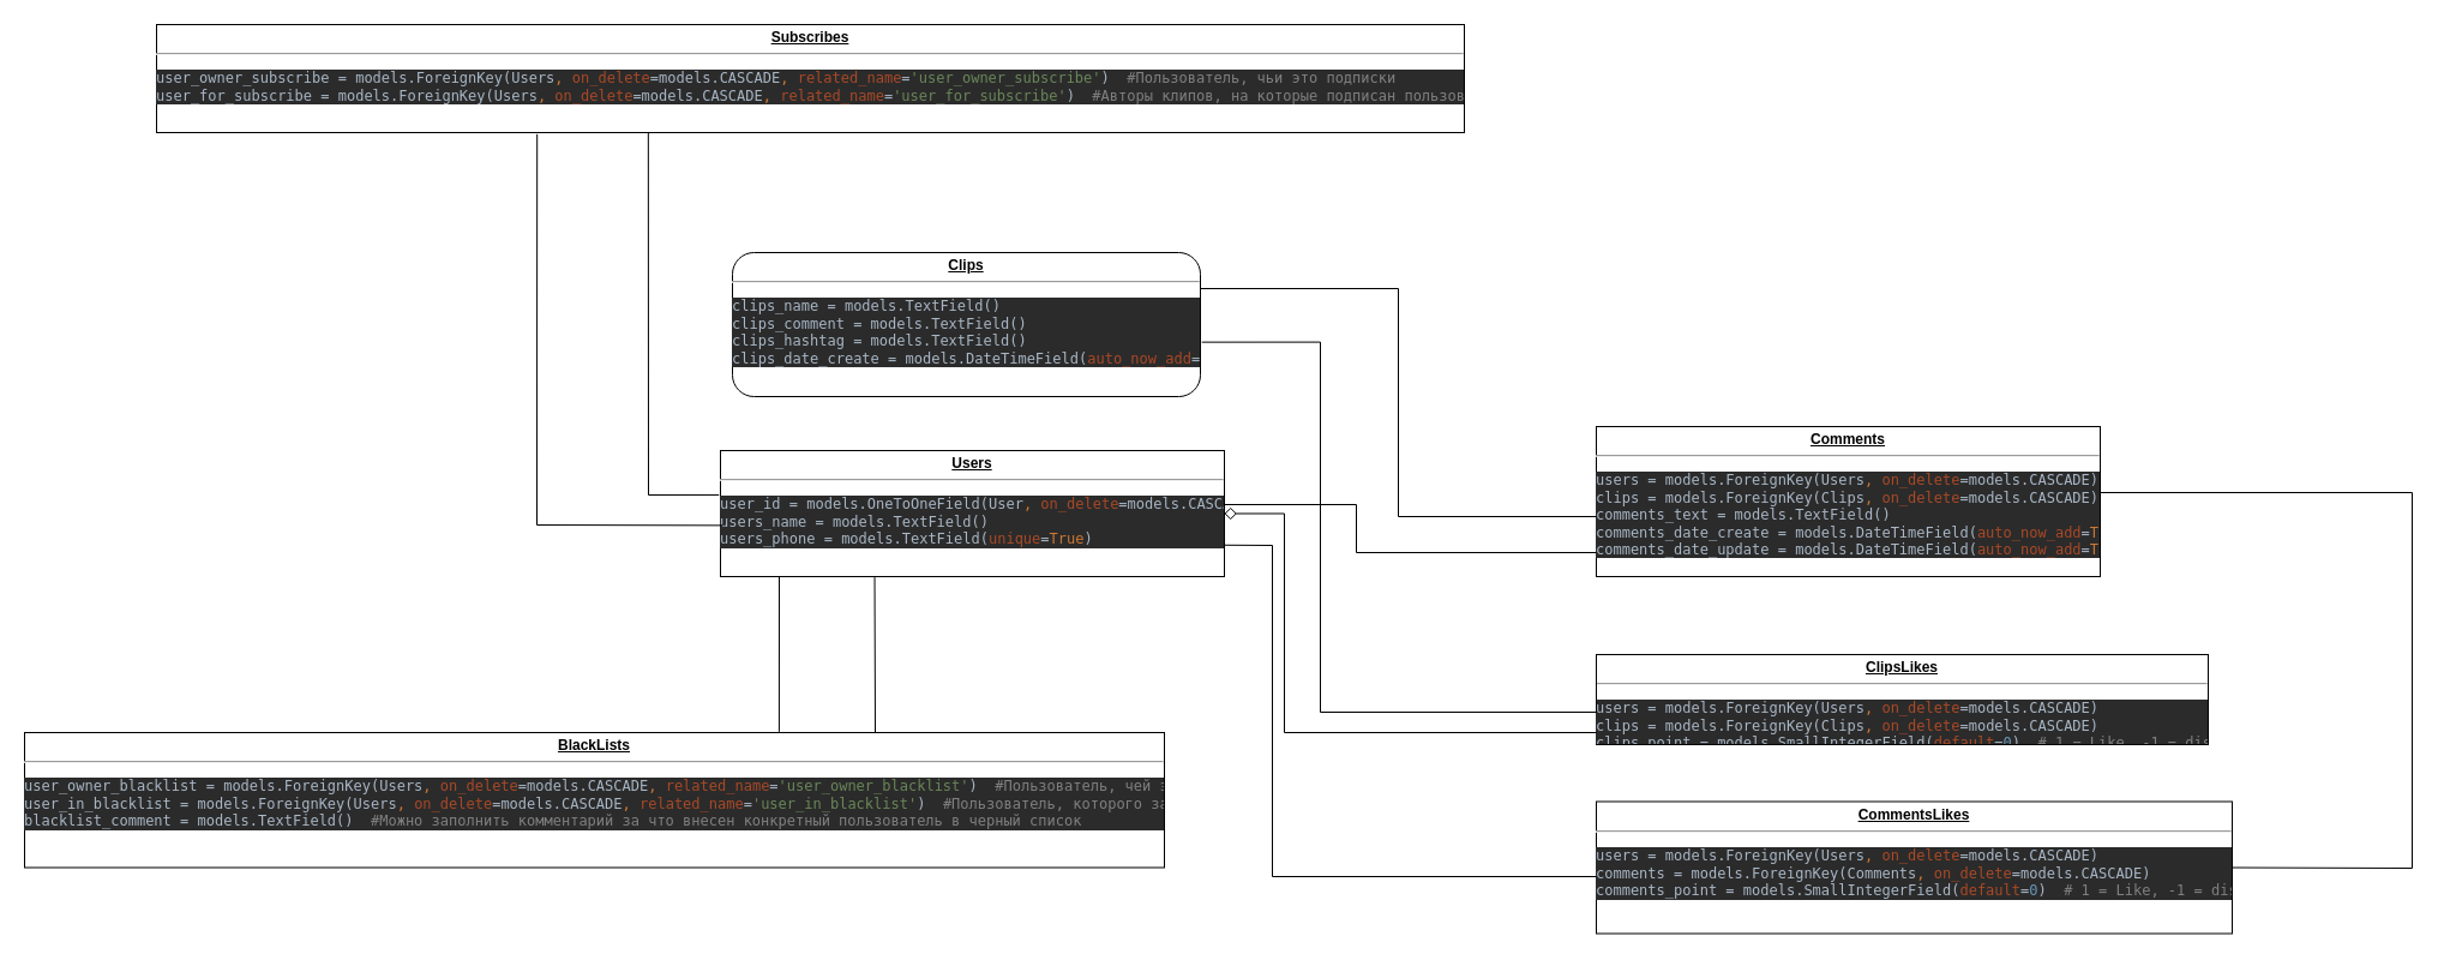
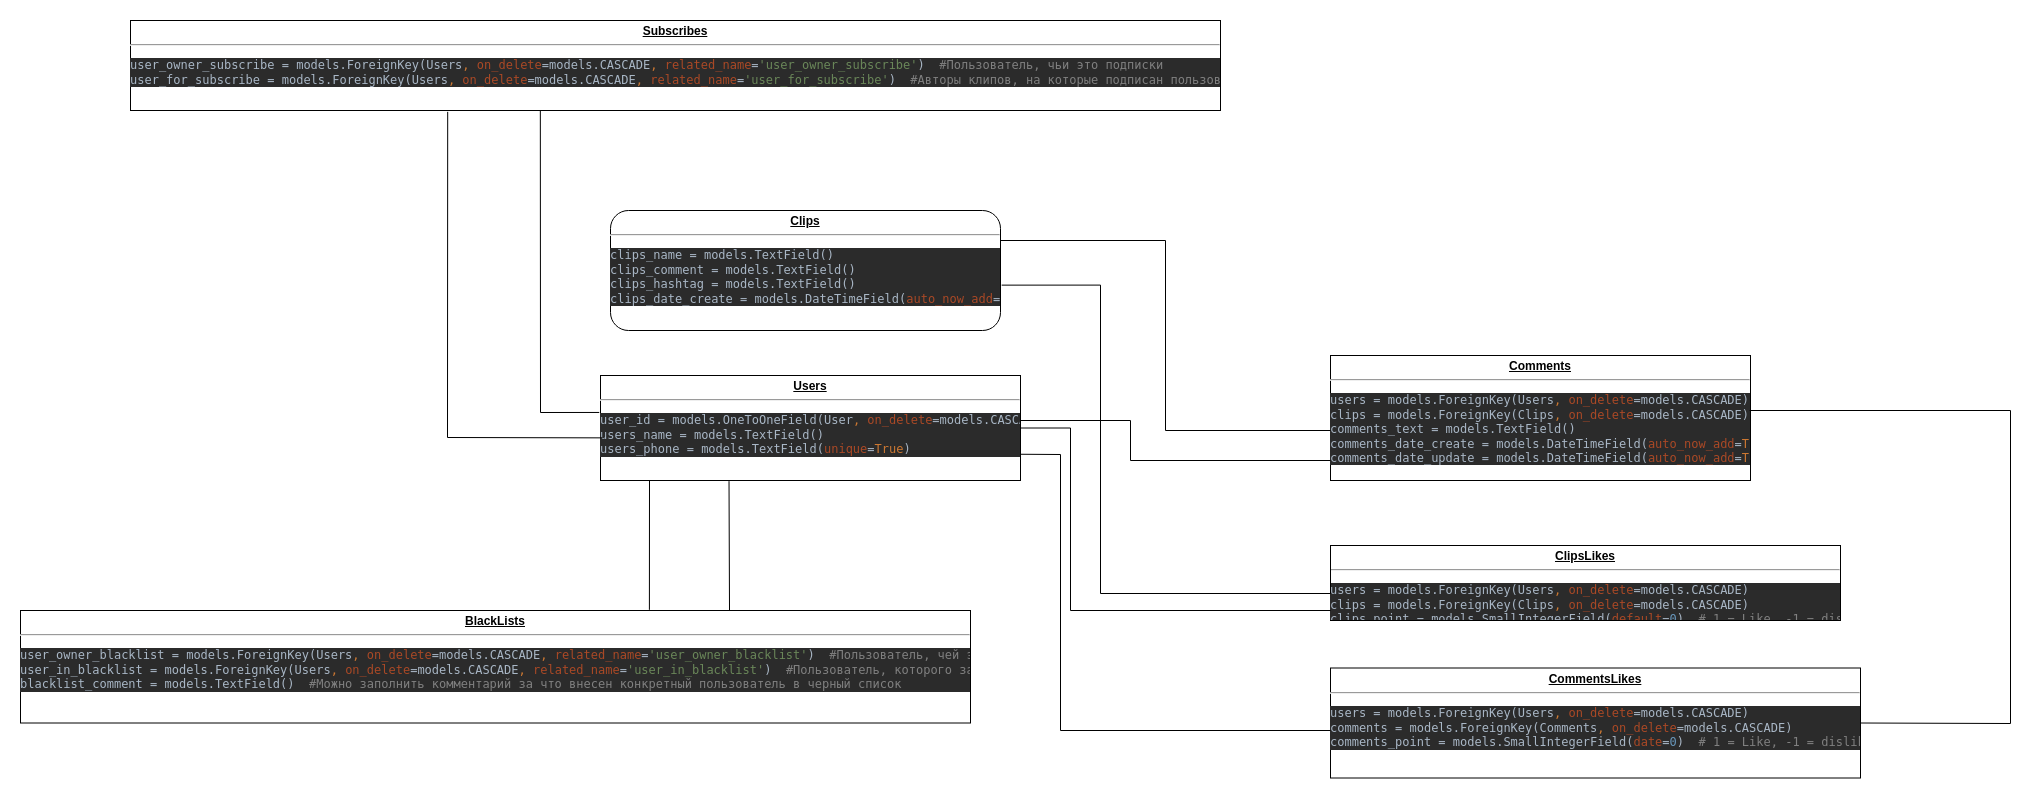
  <mxCell id="0" />
  <mxCell id="1" parent="0" />
  <mxCell id="2" value="&lt;p style=&quot;margin: 0px ; margin-top: 4px ; text-align: center ; text-decoration: underline&quot;&gt;&lt;b&gt;Users&lt;/b&gt;&lt;/p&gt;&lt;hr&gt;&lt;pre style=&quot;background-color:#2b2b2b;color:#a9b7c6;font-family:'JetBrains Mono',monospace;font-size:9,8pt;&quot;&gt;user_id = models.OneToOneField(User&lt;span style=&quot;color:#cc7832;&quot;&gt;, &lt;/span&gt;&lt;span style=&quot;color:#aa4926;&quot;&gt;on_delete&lt;/span&gt;=models.CASCADE)&lt;br&gt;users_name = models.TextField()&lt;br&gt;users_phone = models.TextField(&lt;span style=&quot;color:#aa4926;&quot;&gt;unique&lt;/span&gt;=&lt;span style=&quot;color:#cc7832;&quot;&gt;True&lt;/span&gt;)&lt;/pre&gt;" style="verticalAlign=top;align=left;overflow=fill;fontSize=12;fontFamily=Helvetica;html=1;rounded=0;shadow=0;comic=0;labelBackgroundColor=none;strokeWidth=1" parent="1" vertex="1"><mxGeometry x="600" y="375" width="420" height="105" as="geometry" /></mxCell>
  <mxCell id="3" value="&lt;p style=&quot;margin: 4px 0px 0px; text-align: center;&quot;&gt;&lt;b&gt;&lt;u&gt;BlackLists&lt;/u&gt;&lt;/b&gt;&lt;br&gt;&lt;/p&gt;&lt;hr&gt;&lt;pre style=&quot;background-color:#2b2b2b;color:#a9b7c6;font-family:'JetBrains Mono',monospace;font-size:9,8pt;&quot;&gt;user_owner_blacklist = models.ForeignKey(Users&lt;span style=&quot;color:#cc7832;&quot;&gt;, &lt;/span&gt;&lt;span style=&quot;color:#aa4926;&quot;&gt;on_delete&lt;/span&gt;=models.CASCADE&lt;span style=&quot;color:#cc7832;&quot;&gt;, &lt;/span&gt;&lt;span style=&quot;color:#aa4926;&quot;&gt;related_name&lt;/span&gt;=&lt;span style=&quot;color:#6a8759;&quot;&gt;'user_owner_blacklist'&lt;/span&gt;)  &lt;span style=&quot;color:#808080;&quot;&gt;#Пользователь, чей это список&lt;br&gt;&lt;/span&gt;user_in_blacklist = models.ForeignKey(Users&lt;span style=&quot;color:#cc7832;&quot;&gt;, &lt;/span&gt;&lt;span style=&quot;color:#aa4926;&quot;&gt;on_delete&lt;/span&gt;=models.CASCADE&lt;span style=&quot;color:#cc7832;&quot;&gt;, &lt;/span&gt;&lt;span style=&quot;color:#aa4926;&quot;&gt;related_name&lt;/span&gt;=&lt;span style=&quot;color:#6a8759;&quot;&gt;'user_in_blacklist'&lt;/span&gt;)  &lt;span style=&quot;color:#808080;&quot;&gt;#Пользователь, которого забанили&lt;br&gt;&lt;/span&gt;blacklist_comment = models.TextField()  &lt;span style=&quot;color:#808080;&quot;&gt;#Можно заполнить комментарий за что внесен конкретный пользователь в черный список&lt;/span&gt;&lt;/pre&gt;" style="verticalAlign=top;align=left;overflow=fill;fontSize=12;fontFamily=Helvetica;html=1;rounded=0;shadow=0;comic=0;labelBackgroundColor=none;strokeWidth=1" parent="1" vertex="1"><mxGeometry x="20" y="610" width="950" height="112.5" as="geometry" /></mxCell>
  <mxCell id="4" value="&lt;p style=&quot;margin: 0px ; margin-top: 4px ; text-align: center ; text-decoration: underline&quot;&gt;&lt;b&gt;Clips&lt;/b&gt;&lt;/p&gt;&lt;hr&gt;&lt;pre style=&quot;background-color:#2b2b2b;color:#a9b7c6;font-family:'JetBrains Mono',monospace;font-size:9,8pt;&quot;&gt;clips_name = models.TextField()&lt;br&gt;clips_comment = models.TextField()&lt;br&gt;clips_hashtag = models.TextField()&lt;br&gt;clips_date_create = models.DateTimeField(&lt;span style=&quot;color:#aa4926;&quot;&gt;auto_now_add&lt;/span&gt;=&lt;span style=&quot;color:#cc7832;&quot;&gt;True&lt;/span&gt;)&lt;/pre&gt;" style="verticalAlign=top;align=left;overflow=fill;fontSize=12;fontFamily=Helvetica;html=1;shadow=0;comic=0;labelBackgroundColor=none;strokeWidth=1;rounded=1;" parent="1" vertex="1"><mxGeometry x="610" y="210" width="390" height="120" as="geometry" /></mxCell>
  <mxCell id="5" value="&lt;p style=&quot;margin: 0px ; margin-top: 4px ; text-align: center ; text-decoration: underline&quot;&gt;&lt;b&gt;ClipsLikes&lt;/b&gt;&lt;/p&gt;&lt;hr&gt;&lt;pre style=&quot;background-color:#2b2b2b;color:#a9b7c6;font-family:'JetBrains Mono',monospace;font-size:9,8pt;&quot;&gt;users = models.ForeignKey(Users&lt;span style=&quot;color:#cc7832;&quot;&gt;, &lt;/span&gt;&lt;span style=&quot;color:#aa4926;&quot;&gt;on_delete&lt;/span&gt;=models.CASCADE)&lt;br&gt;clips = models.ForeignKey(Clips&lt;span style=&quot;color:#cc7832;&quot;&gt;, &lt;/span&gt;&lt;span style=&quot;color:#aa4926;&quot;&gt;on_delete&lt;/span&gt;=models.CASCADE)&lt;br&gt;clips_point = models.SmallIntegerField(&lt;span style=&quot;color:#aa4926;&quot;&gt;default&lt;/span&gt;=&lt;span style=&quot;color:#6897bb;&quot;&gt;0&lt;/span&gt;)  &lt;span style=&quot;color:#808080;&quot;&gt;# 1 = Like, -1 = dislike&lt;/span&gt;&lt;/pre&gt;" style="verticalAlign=top;align=left;overflow=fill;fontSize=12;fontFamily=Helvetica;html=1;rounded=0;shadow=0;comic=0;labelBackgroundColor=none;strokeWidth=1" parent="1" vertex="1"><mxGeometry x="1330" y="545" width="510" height="75" as="geometry" /></mxCell>
  <mxCell id="6" value="&lt;p style=&quot;margin: 4px 0px 0px; text-align: center;&quot;&gt;&lt;b&gt;&lt;u&gt;Subscribes&lt;/u&gt;&lt;/b&gt;&lt;br&gt;&lt;/p&gt;&lt;hr&gt;&lt;pre style=&quot;background-color:#2b2b2b;color:#a9b7c6;font-family:'JetBrains Mono',monospace;font-size:9,8pt;&quot;&gt;user_owner_subscribe = models.ForeignKey(Users&lt;span style=&quot;color:#cc7832;&quot;&gt;, &lt;/span&gt;&lt;span style=&quot;color:#aa4926;&quot;&gt;on_delete&lt;/span&gt;=models.CASCADE&lt;span style=&quot;color:#cc7832;&quot;&gt;, &lt;/span&gt;&lt;span style=&quot;color:#aa4926;&quot;&gt;related_name&lt;/span&gt;=&lt;span style=&quot;color:#6a8759;&quot;&gt;'user_owner_subscribe'&lt;/span&gt;)  &lt;span style=&quot;color:#808080;&quot;&gt;#Пользователь, чьи это подписки&lt;br&gt;&lt;/span&gt;user_for_subscribe = models.ForeignKey(Users&lt;span style=&quot;color:#cc7832;&quot;&gt;, &lt;/span&gt;&lt;span style=&quot;color:#aa4926;&quot;&gt;on_delete&lt;/span&gt;=models.CASCADE&lt;span style=&quot;color:#cc7832;&quot;&gt;, &lt;/span&gt;&lt;span style=&quot;color:#aa4926;&quot;&gt;related_name&lt;/span&gt;=&lt;span style=&quot;color:#6a8759;&quot;&gt;'user_for_subscribe'&lt;/span&gt;)  &lt;span style=&quot;color:#808080;&quot;&gt;#Авторы клипов, на которые подписан пользователь выше&lt;/span&gt;&lt;/pre&gt;" style="verticalAlign=top;align=left;overflow=fill;fontSize=12;fontFamily=Helvetica;html=1;rounded=0;shadow=0;comic=0;labelBackgroundColor=none;strokeWidth=1" parent="1" vertex="1"><mxGeometry x="130" y="20" width="1090" height="90" as="geometry" /></mxCell>
  <mxCell id="7" value="&lt;p style=&quot;margin: 0px ; margin-top: 4px ; text-align: center ; text-decoration: underline&quot;&gt;&lt;b&gt;Comments&lt;/b&gt;&lt;/p&gt;&lt;hr&gt;&lt;pre style=&quot;background-color:#2b2b2b;color:#a9b7c6;font-family:'JetBrains Mono',monospace;font-size:9,8pt;&quot;&gt;users = models.ForeignKey(Users&lt;span style=&quot;color:#cc7832;&quot;&gt;, &lt;/span&gt;&lt;span style=&quot;color:#aa4926;&quot;&gt;on_delete&lt;/span&gt;=models.CASCADE)&lt;br&gt;clips = models.ForeignKey(Clips&lt;span style=&quot;color:#cc7832;&quot;&gt;, &lt;/span&gt;&lt;span style=&quot;color:#aa4926;&quot;&gt;on_delete&lt;/span&gt;=models.CASCADE)&lt;br&gt;comments_text = models.TextField()&lt;br&gt;comments_date_create = models.DateTimeField(&lt;span style=&quot;color:#aa4926;&quot;&gt;auto_now_add&lt;/span&gt;=&lt;span style=&quot;color:#cc7832;&quot;&gt;True&lt;/span&gt;)&lt;br&gt;comments_date_update = models.DateTimeField(&lt;span style=&quot;color:#aa4926;&quot;&gt;auto_now_add&lt;/span&gt;=&lt;span style=&quot;color:#cc7832;&quot;&gt;True&lt;/span&gt;)&lt;/pre&gt;" style="verticalAlign=top;align=left;overflow=fill;fontSize=12;fontFamily=Helvetica;html=1;rounded=0;shadow=0;comic=0;labelBackgroundColor=none;strokeWidth=1" parent="1" vertex="1"><mxGeometry x="1330" y="355" width="420" height="125" as="geometry" /></mxCell>
  <mxCell id="8" style="edgeStyle=orthogonalEdgeStyle;rounded=0;html=1;exitX=0;exitY=0.25;entryX=1.003;entryY=0.622;labelBackgroundColor=none;endArrow=none;endFill=0;endSize=8;fontFamily=Verdana;fontSize=12;align=left;entryDx=0;entryDy=0;entryPerimeter=0;exitDx=0;exitDy=0;" parent="1" source="5" target="4" edge="1"><mxGeometry relative="1" as="geometry"><mxPoint x="860" y="892.5" as="sourcePoint" /><Array as="points"><mxPoint x="1100" y="593" /><mxPoint x="1100" y="285" /></Array></mxGeometry></mxCell>
- <mxCell id="9" value="&lt;p style=&quot;margin: 4px 0px 0px; text-align: center;&quot;&gt;&lt;b&gt;&lt;u&gt;CommentsLikes&lt;/u&gt;&lt;/b&gt;&lt;br&gt;&lt;/p&gt;&lt;hr&gt;&lt;pre style=&quot;background-color:#2b2b2b;color:#a9b7c6;font-family:'JetBrains Mono',monospace;font-size:9,8pt;&quot;&gt;&lt;pre style=&quot;font-family: &amp;quot;JetBrains Mono&amp;quot;, monospace;&quot;&gt;users = models.ForeignKey(Users&lt;span style=&quot;color:#cc7832;&quot;&gt;, &lt;/span&gt;&lt;span style=&quot;color:#aa4926;&quot;&gt;on_delete&lt;/span&gt;=models.CASCADE)&lt;br&gt;comments = models.ForeignKey(Comments&lt;span style=&quot;color:#cc7832;&quot;&gt;, &lt;/span&gt;&lt;span style=&quot;color:#aa4926;&quot;&gt;on_delete&lt;/span&gt;=models.CASCADE)&lt;br&gt;comments_point = models.SmallIntegerField(&lt;span style=&quot;color:#aa4926;&quot;&gt;default&lt;/span&gt;=&lt;span style=&quot;color:#6897bb;&quot;&gt;0&lt;/span&gt;)  &lt;span style=&quot;color:#808080;&quot;&gt;# 1 = Like, -1 = dislike&lt;/span&gt;&lt;/pre&gt;&lt;/pre&gt;" style="verticalAlign=top;align=left;overflow=fill;fontSize=12;fontFamily=Helvetica;html=1;rounded=0;shadow=0;comic=0;labelBackgroundColor=none;strokeWidth=1" parent="1" vertex="1"><mxGeometry x="1330" y="667.5" width="530" height="110" as="geometry" /></mxCell>
+ <mxCell id="9" value="&lt;p style=&quot;margin: 4px 0px 0px; text-align: center;&quot;&gt;&lt;b&gt;&lt;u&gt;CommentsLikes&lt;/u&gt;&lt;/b&gt;&lt;br&gt;&lt;/p&gt;&lt;hr&gt;&lt;pre style=&quot;background-color:#2b2b2b;color:#a9b7c6;font-family:'JetBrains Mono',monospace;font-size:9,8pt;&quot;&gt;&lt;pre style=&quot;font-family: &amp;quot;JetBrains Mono&amp;quot;, monospace;&quot;&gt;users = models.ForeignKey(Users&lt;span style=&quot;color:#cc7832;&quot;&gt;, &lt;/span&gt;&lt;span style=&quot;color:#aa4926;&quot;&gt;on_delete&lt;/span&gt;=models.CASCADE)&lt;br&gt;comments = models.ForeignKey(Comments&lt;span style=&quot;color:#cc7832;&quot;&gt;, &lt;/span&gt;&lt;span style=&quot;color:#aa4926;&quot;&gt;on_delete&lt;/span&gt;=models.CASCADE)&lt;br&gt;comments_point = models.SmallIntegerField(&lt;span style=&quot;color:#aa4926;&quot;&gt;date&lt;/span&gt;=&lt;span style=&quot;color:#6897bb;&quot;&gt;0&lt;/span&gt;)  &lt;span style=&quot;color:#808080;&quot;&gt;# 1 = Like, -1 = dislike&lt;/span&gt;&lt;/pre&gt;&lt;/pre&gt;" style="verticalAlign=top;align=left;overflow=fill;fontSize=12;fontFamily=Helvetica;html=1;rounded=0;shadow=0;comic=0;labelBackgroundColor=none;strokeWidth=1" parent="1" vertex="1"><mxGeometry x="1330" y="667.5" width="530" height="110" as="geometry" /></mxCell>
  <mxCell id="10" style="edgeStyle=orthogonalEdgeStyle;rounded=0;html=1;labelBackgroundColor=none;endArrow=none;endFill=0;endSize=8;fontFamily=Verdana;fontSize=12;align=left;entryX=1;entryY=0.25;entryDx=0;entryDy=0;exitX=0;exitY=0.6;exitDx=0;exitDy=0;exitPerimeter=0;" edge="1" parent="1" source="7" target="4"><mxGeometry relative="1" as="geometry"><mxPoint x="1340" y="430" as="sourcePoint" /><mxPoint x="1010" y="240" as="targetPoint" /><Array as="points"><mxPoint x="1165" y="430" /><mxPoint x="1165" y="240" /></Array></mxGeometry></mxCell>
- <mxCell id="11" style="edgeStyle=orthogonalEdgeStyle;rounded=0;html=1;entryX=1;entryY=0.5;labelBackgroundColor=none;endArrow=diamond;endFill=0;endSize=8;fontFamily=Verdana;fontSize=12;align=left;entryDx=0;entryDy=0;" edge="1" parent="1" source="5" target="2"><mxGeometry relative="1" as="geometry"><mxPoint x="1070" y="602.5" as="sourcePoint" /><mxPoint x="1020" y="470" as="targetPoint" /><Array as="points"><mxPoint x="1070" y="610" /><mxPoint x="1070" y="428" /></Array></mxGeometry></mxCell>
+ <mxCell id="11" style="edgeStyle=orthogonalEdgeStyle;rounded=0;html=1;entryX=1;entryY=0.5;labelBackgroundColor=none;endArrow=none;endFill=0;endSize=8;fontFamily=Verdana;fontSize=12;align=left;entryDx=0;entryDy=0;" edge="1" parent="1" source="5" target="2"><mxGeometry relative="1" as="geometry"><mxPoint x="1070" y="602.5" as="sourcePoint" /><mxPoint x="1020" y="470" as="targetPoint" /><Array as="points"><mxPoint x="1070" y="610" /><mxPoint x="1070" y="428" /></Array></mxGeometry></mxCell>
  <mxCell id="12" value="" style="endArrow=none;html=1;rounded=0;" edge="1" parent="1"><mxGeometry width="50" height="50" relative="1" as="geometry"><mxPoint x="1020" y="420" as="sourcePoint" /><mxPoint x="1330" y="460" as="targetPoint" /><Array as="points"><mxPoint x="1130" y="420" /><mxPoint x="1130" y="460" /></Array></mxGeometry></mxCell>
  <mxCell id="13" value="" style="endArrow=none;html=1;rounded=0;exitX=0.998;exitY=0.44;exitDx=0;exitDy=0;exitPerimeter=0;entryX=1;entryY=0.5;entryDx=0;entryDy=0;" edge="1" parent="1" source="7" target="9"><mxGeometry width="50" height="50" relative="1" as="geometry"><mxPoint x="1010" y="290" as="sourcePoint" /><mxPoint x="1880" y="730" as="targetPoint" /><Array as="points"><mxPoint x="2010" y="410" /><mxPoint x="2010" y="723" /></Array></mxGeometry></mxCell>
  <mxCell id="14" value="" style="endArrow=none;html=1;rounded=0;exitX=1;exitY=0.75;exitDx=0;exitDy=0;" edge="1" parent="1" source="2"><mxGeometry width="50" height="50" relative="1" as="geometry"><mxPoint x="1060" y="470" as="sourcePoint" /><mxPoint x="1330" y="730" as="targetPoint" /><Array as="points"><mxPoint x="1060" y="454" /><mxPoint x="1060" y="730" /></Array></mxGeometry></mxCell>
  <mxCell id="15" value="" style="endArrow=none;html=1;rounded=0;entryX=0.005;entryY=0.594;entryDx=0;entryDy=0;entryPerimeter=0;exitX=0.291;exitY=1.015;exitDx=0;exitDy=0;exitPerimeter=0;" edge="1" parent="1" source="6" target="2"><mxGeometry width="50" height="50" relative="1" as="geometry"><mxPoint x="370" y="437" as="sourcePoint" /><mxPoint x="560" y="392.5" as="targetPoint" /><Array as="points"><mxPoint x="447" y="437" /></Array></mxGeometry></mxCell>
  <mxCell id="16" value="" style="endArrow=none;html=1;rounded=0;entryX=-0.003;entryY=0.352;entryDx=0;entryDy=0;entryPerimeter=0;exitX=0.376;exitY=1;exitDx=0;exitDy=0;exitPerimeter=0;" edge="1" parent="1" source="6" target="2"><mxGeometry width="50" height="50" relative="1" as="geometry"><mxPoint x="450" y="240" as="sourcePoint" /><mxPoint x="500" y="190" as="targetPoint" /><Array as="points"><mxPoint x="540" y="412" /></Array></mxGeometry></mxCell>
  <mxCell id="17" value="" style="endArrow=none;html=1;rounded=0;exitX=0.662;exitY=-0.006;exitDx=0;exitDy=0;exitPerimeter=0;" edge="1" parent="1" source="3"><mxGeometry width="50" height="50" relative="1" as="geometry"><mxPoint x="650" y="600" as="sourcePoint" /><mxPoint x="649" y="480" as="targetPoint" /></mxGeometry></mxCell>
  <mxCell id="18" value="" style="endArrow=none;html=1;rounded=0;entryX=0.306;entryY=1.006;entryDx=0;entryDy=0;entryPerimeter=0;" edge="1" parent="1" target="2"><mxGeometry width="50" height="50" relative="1" as="geometry"><mxPoint x="729" y="610" as="sourcePoint" /><mxPoint x="731" y="480" as="targetPoint" /></mxGeometry></mxCell>
